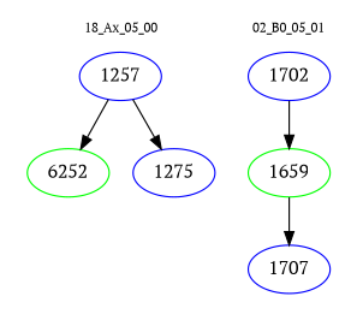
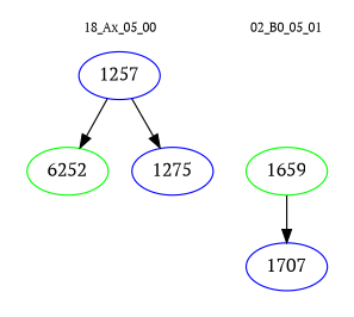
  digraph {
    fontname="PT Serif"
    node [color=blue fontname="PT Serif"]
    edge [color=black fontname="PT Serif"]
    n1 [label=1257]
    n2 [color=green label=6252]
    n3 [label=1275]
-   n4 [label=1702]
    n5 [color=green label=1659]
    n6 [label=1707]
    subgraph cluster_1 {
      color=white
      fontsize=10
      label="18_Ax_05_00"
      n1
      n2
      n3
    }
    subgraph cluster_2 {
      color=white
      fontsize=10
      label="02_B0_05_01"
-     n4
      n5
      n6
    }
    n1 -> n2
    n1 -> n3
-   n4 -> n5
    n5 -> n6
  }
